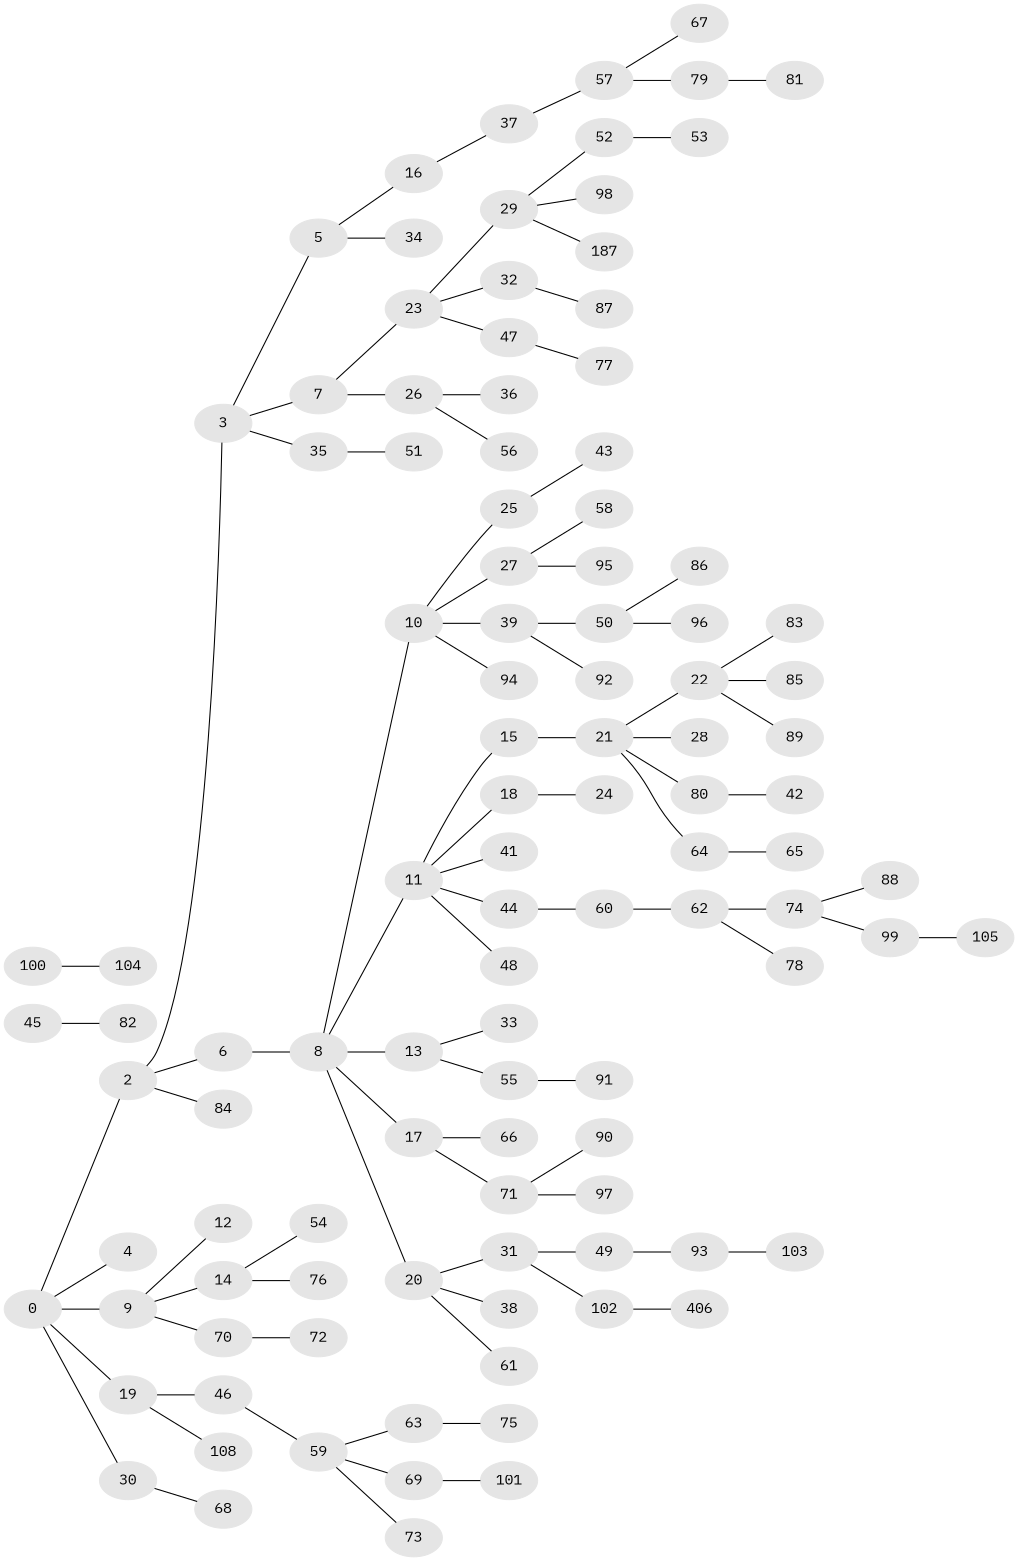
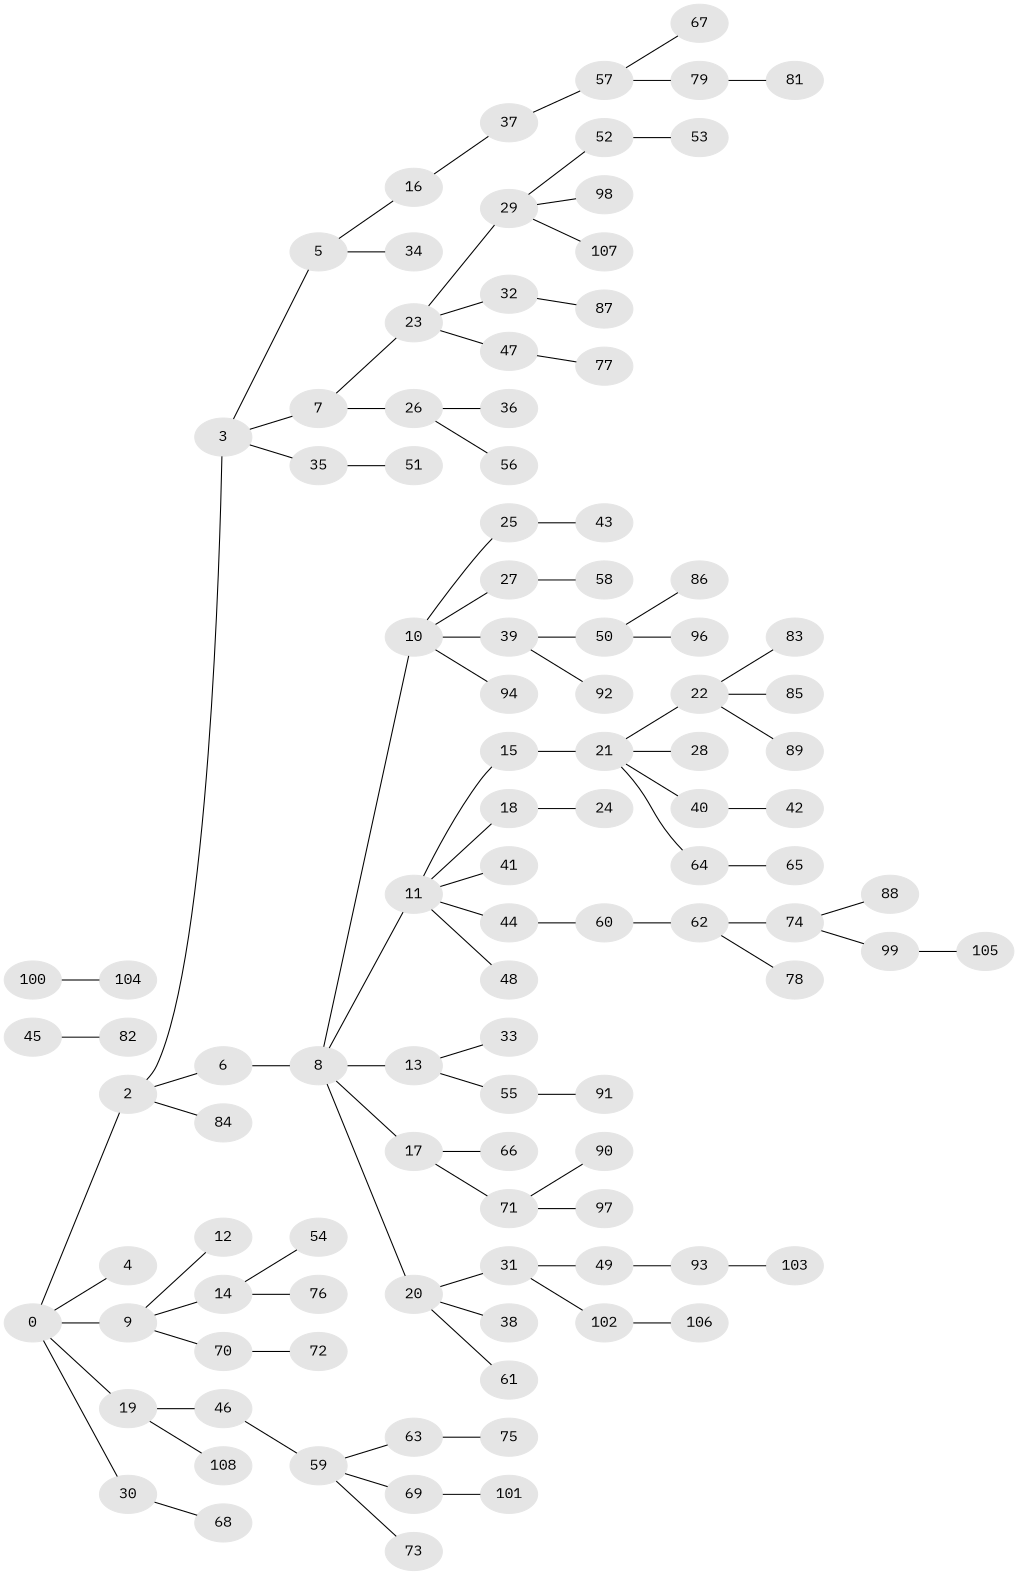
  graph {
    fontname="IBM Plex Mono"
    rankdir=LR
    node [color=gray90 fontname="IBM Plex Mono" style=filled]
    edge [fontname="IBM Plex Mono"]
    n1 [label=0]
    2
    4
    9
    19
    30
    3
    6
    84
    12
    14
    70
    46
    108
    68
    5
    7
    35
    8
    16
    34
    23
    26
    51
    37
    10
    11
    13
    17
    20
    29
    32
    47
    36
    56
    25
    27
    39
    94
    15
    18
    41
    44
    48
    33
    55
    66
    71
    31
    38
    61
    54
    76
    72
    43
    58
-   95
    50
    92
    21
    24
    60
    91
    22
    28
-   40 [label=80]
+   40
    64
    57
    90
    97
    59
    49
    102
    83
    85
    89
    42
    65
    52
    98
-   107 [label=187]
+   107
    87
    77
    53
    93
-   106 [label=406]
+   106
    45
    82
    67
    79
    86
    96
    62
    63
    69
    73
    103
    100
    104
    81
    75
    101
    74
    78
    88
    99
    105
    n1 -- 2
    n1 -- 4
    n1 -- 9
    n1 -- 19
    n1 -- 30
    2 -- 3
    2 -- 6
    2 -- 84
    9 -- 12
    9 -- 14
    9 -- 70
    19 -- 46
    19 -- 108
    30 -- 68
    3 -- 5
    3 -- 7
    3 -- 35
    6 -- 8
    14 -- 54
    14 -- 76
    70 -- 72
    46 -- 59
    5 -- 16
    5 -- 34
    7 -- 23
    7 -- 26
    35 -- 51
    8 -- 10
    8 -- 11
    8 -- 13
    8 -- 17
    8 -- 20
    16 -- 37
    23 -- 29
    23 -- 32
    23 -- 47
    26 -- 36
    26 -- 56
    37 -- 57
    10 -- 25
    10 -- 27
    10 -- 39
    10 -- 94
    11 -- 15
    11 -- 18
    11 -- 41
    11 -- 44
    11 -- 48
    13 -- 33
    13 -- 55
    17 -- 66
    17 -- 71
    20 -- 31
    20 -- 38
    20 -- 61
    29 -- 52
    29 -- 98
    29 -- 107
    32 -- 87
    47 -- 77
    25 -- 43
    27 -- 58
-   27 -- 95
    39 -- 50
    39 -- 92
    15 -- 21
    18 -- 24
    44 -- 60
    55 -- 91
    71 -- 90
    71 -- 97
    31 -- 49
    31 -- 102
    50 -- 86
    50 -- 96
    21 -- 22
    21 -- 28
    21 -- 40
    21 -- 64
    60 -- 62
    22 -- 83
    22 -- 85
    22 -- 89
    40 -- 42
    64 -- 65
    57 -- 67
    57 -- 79
    59 -- 63
    59 -- 69
    59 -- 73
    49 -- 93
    102 -- 106
    52 -- 53
    93 -- 103
    45 -- 82
    79 -- 81
    62 -- 74
    62 -- 78
    63 -- 75
    69 -- 101
    100 -- 104
    74 -- 88
    74 -- 99
    99 -- 105
  }
